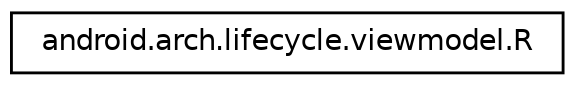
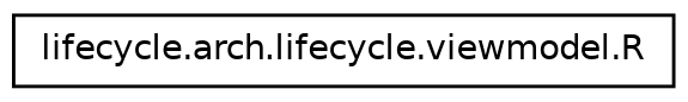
  digraph {
    rankdir=LR
-   n1 [color=black fillcolor=white fontname=Helvetica fontsize=10 height=0.2 label="android.arch.lifecycle.viewmodel.R" shape=record style=filled width=0.4]
+   n1 [color=black fillcolor=white fontname=Helvetica fontsize=10 height=0.2 label="lifecycle.arch.lifecycle.viewmodel.R" shape=record style=filled width=0.4]
  }
